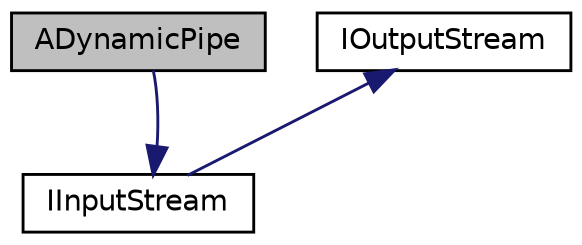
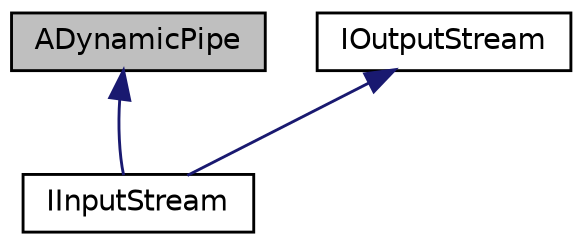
  digraph {
    node [color=black fillcolor=white fontname=Helvetica fontsize=10 shape=record style=filled]
    edge [color=midnightblue dir=back fontname=Helvetica fontsize=10 labelfontname=Helvetica labelfontsize=10 style=solid]
    n1 [fillcolor=grey75 fontcolor=black height=0.2 label=ADynamicPipe width=0.4]
    n2 [height=0.2 label=IInputStream width=0.4]
    n3 [height=0.2 label=IOutputStream width=0.4]
-   n2 -> n1
+   n1 -> n2
    n3 -> n2
  }
